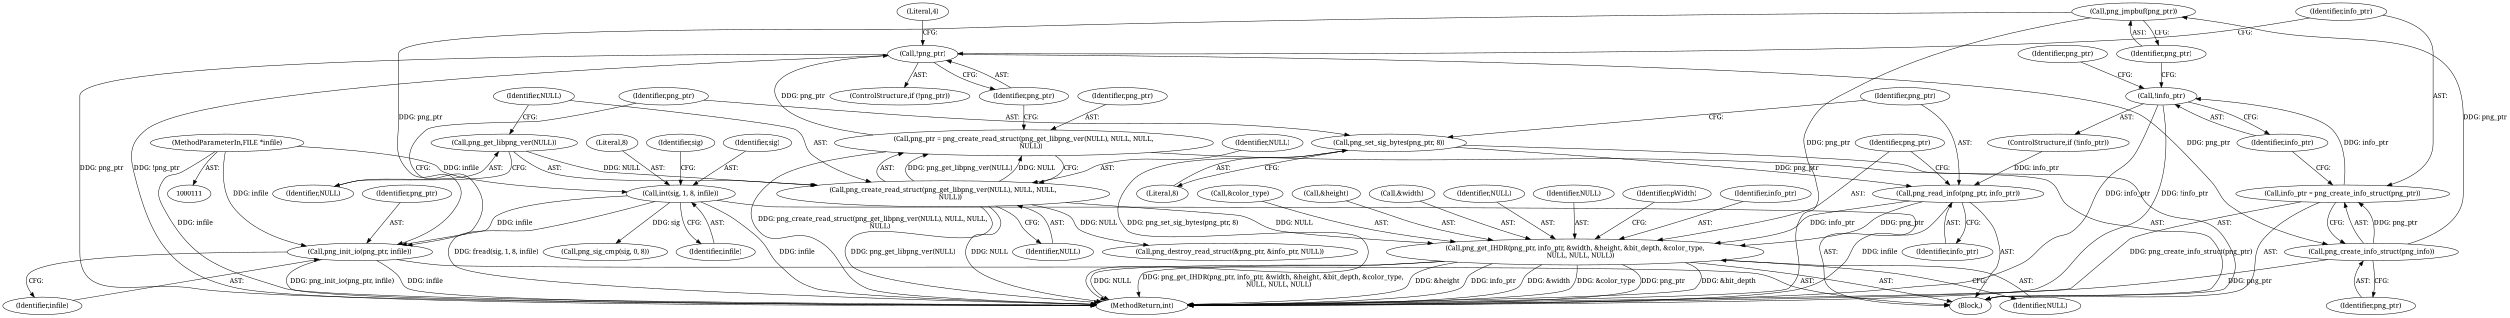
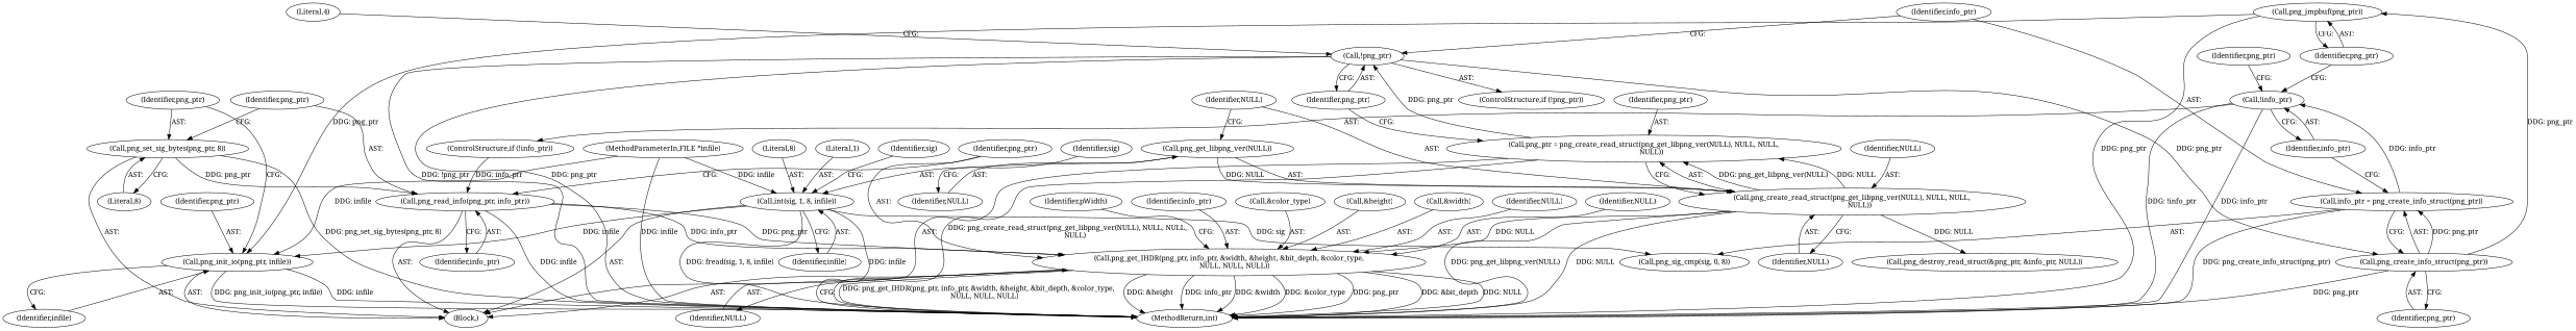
  digraph {
    fontname="Noto Serif"
    node [fontname="Noto Serif"]
    edge [fontname="Noto Serif"]
    n1 [label="(Call,png_read_info(png_ptr, info_ptr))"]
    n2 [label="(Call,png_get_IHDR(png_ptr, info_ptr, &width, &height, &bit_depth, &color_type,\n      NULL, NULL, NULL))"]
    n3 [label="(Block,)"]
    n4 [label="(Identifier,info_ptr)"]
    n5 [label="(MethodReturn,int)"]
    n6 [label="(Identifier,NULL)"]
    n7 [label="(Call,png_set_sig_bytes(png_ptr, 8))"]
    n8 [label="(Literal,8)"]
    n9 [label="(Call,png_init_io(png_ptr, infile))"]
    n10 [label="(Identifier,infile)"]
    n11 [label="(Call,png_jmpbuf(png_ptr))"]
    n12 [label="(Identifier,png_ptr)"]
    n13 [label="(Call,!info_ptr)"]
-   n14 [label="(Call,png_create_info_struct(png_info))"]
+   n14 [label="(Call,png_create_info_struct(png_ptr))"]
    n15 [label="(Call,info_ptr = png_create_info_struct(png_ptr))"]
    n16 [label="(Identifier,png_ptr)"]
    n17 [label="(Call,!png_ptr)"]
    n18 [label="(ControlStructure,if (!png_ptr))"]
    n19 [label="(Identifier,png_ptr)"]
    n20 [label="(Call,png_ptr = png_create_read_struct(png_get_libpng_ver(NULL), NULL, NULL,\n        NULL))"]
    n21 [label="(Call,png_create_read_struct(png_get_libpng_ver(NULL), NULL, NULL,\n        NULL))"]
    n22 [label="(Identifier,NULL)"]
    n23 [label="(Call,png_destroy_read_struct(&png_ptr, &info_ptr, NULL))"]
    n24 [label="(Call,png_get_libpng_ver(NULL))"]
    n25 [label="(Identifier,NULL)"]
    n26 [label="(Call,int(sig, 1, 8, infile))"]
    n27 [label="(Call,png_sig_cmp(sig, 0, 8))"]
    n28 [label="(Identifier,infile)"]
    n29 [label="(MethodParameterIn,FILE *infile)"]
-   1000111
    n31 [label="(Identifier,info_ptr)"]
    n32 [label="(ControlStructure,if (!info_ptr))"]
    n33 [label="(Identifier,png_ptr)"]
    n34 [label="(Call,&height)"]
    n35 [label="(Call,&width)"]
    n36 [label="(Literal,8)"]
    n37 [label="(Identifier,png_ptr)"]
    n38 [label="(Identifier,png_ptr)"]
+   n39 [label="(Literal,1)"]
    n40 [label="(Identifier,sig)"]
    n41 [label="(Literal,4)"]
    n42 [label="(Identifier,sig)"]
    n43 [label="(Identifier,NULL)"]
    n44 [label="(Identifier,NULL)"]
    n45 [label="(Identifier,NULL)"]
    n46 [label="(Identifier,png_ptr)"]
    n47 [label="(Identifier,pWidth)"]
    n48 [label="(Identifier,info_ptr)"]
    n49 [label="(Identifier,png_ptr)"]
    n50 [label="(Identifier,NULL)"]
    n51 [label="(Identifier,png_ptr)"]
    n52 [label="(Identifier,info_ptr)"]
    n53 [label="(Call,&color_type)"]
    n1 -> n2 [label="DDG: png_ptr"]
    n1 -> n2 [label="DDG: info_ptr"]
    n1 -> n3 [label="AST: "]
    n1 -> n4 [label="CFG: "]
    n1 -> n5 [label="DDG: infile"]
    n2 -> n3 [label="AST: "]
    n2 -> n5 [label="DDG: &bit_depth"]
    n2 -> n5 [label="DDG: NULL"]
    n2 -> n5 [label="DDG: png_get_IHDR(png_ptr, info_ptr, &width, &height, &bit_depth, &color_type,\n      NULL, NULL, NULL)"]
    n2 -> n5 [label="DDG: &height"]
    n2 -> n5 [label="DDG: info_ptr"]
    n2 -> n5 [label="DDG: &width"]
    n2 -> n5 [label="DDG: &color_type"]
    n2 -> n5 [label="DDG: png_ptr"]
    n2 -> n6 [label="CFG: "]
    n4 -> n1 [label="AST: "]
    n6 -> n2 [label="AST: "]
    n7 -> n1 [label="DDG: png_ptr"]
    n7 -> n3 [label="AST: "]
    n7 -> n5 [label="DDG: png_set_sig_bytes(png_ptr, 8)"]
    n7 -> n8 [label="CFG: "]
    n8 -> n7 [label="AST: "]
    n9 -> n3 [label="AST: "]
    n9 -> n5 [label="DDG: infile"]
    n9 -> n5 [label="DDG: png_init_io(png_ptr, infile)"]
    n9 -> n10 [label="CFG: "]
    n10 -> n9 [label="AST: "]
    n11 -> n5 [label="DDG: png_ptr"]
    n11 -> n9 [label="DDG: png_ptr"]
    n11 -> n12 [label="CFG: "]
    n12 -> n11 [label="AST: "]
    n12 -> n13 [label="CFG: "]
    n13 -> n5 [label="DDG: info_ptr"]
    n13 -> n5 [label="DDG: !info_ptr"]
    n13 -> n31 [label="CFG: "]
    n13 -> n32 [label="AST: "]
    n14 -> n5 [label="DDG: png_ptr"]
    n14 -> n11 [label="DDG: png_ptr"]
    n14 -> n15 [label="AST: "]
    n14 -> n15 [label="DDG: png_ptr"]
    n14 -> n16 [label="CFG: "]
-   n15 -> n3 [label="AST: "]
+   n15 -> n27 [label="AST: "]
    n15 -> n5 [label="DDG: png_create_info_struct(png_ptr)"]
    n15 -> n13 [label="DDG: info_ptr"]
    n15 -> n14 [label="CFG: "]
    n16 -> n14 [label="AST: "]
    n17 -> n5 [label="DDG: !png_ptr"]
    n17 -> n5 [label="DDG: png_ptr"]
    n17 -> n14 [label="DDG: png_ptr"]
    n17 -> n18 [label="AST: "]
    n17 -> n19 [label="CFG: "]
    n19 -> n17 [label="AST: "]
    n19 -> n20 [label="CFG: "]
    n20 -> n3 [label="AST: "]
    n20 -> n5 [label="DDG: png_create_read_struct(png_get_libpng_ver(NULL), NULL, NULL,\n        NULL)"]
    n20 -> n17 [label="DDG: png_ptr"]
    n20 -> n21 [label="CFG: "]
    n21 -> n2 [label="DDG: NULL"]
    n21 -> n5 [label="DDG: png_get_libpng_ver(NULL)"]
    n21 -> n5 [label="DDG: NULL"]
    n21 -> n20 [label="AST: "]
    n21 -> n20 [label="DDG: png_get_libpng_ver(NULL)"]
    n21 -> n20 [label="DDG: NULL"]
    n21 -> n22 [label="CFG: "]
    n21 -> n23 [label="DDG: NULL"]
    n22 -> n21 [label="AST: "]
    n24 -> n21 [label="AST: "]
    n24 -> n21 [label="DDG: NULL"]
    n24 -> n25 [label="CFG: "]
    n25 -> n24 [label="AST: "]
    n26 -> n3 [label="AST: "]
    n26 -> n5 [label="DDG: fread(sig, 1, 8, infile)"]
    n26 -> n5 [label="DDG: infile"]
    n26 -> n9 [label="DDG: infile"]
    n26 -> n27 [label="DDG: sig"]
    n26 -> n28 [label="CFG: "]
    n28 -> n26 [label="AST: "]
    n29 -> n5 [label="DDG: infile"]
    n29 -> n9 [label="DDG: infile"]
    n29 -> n26 [label="DDG: infile"]
-   n29 -> 1000111 [label="AST: "]
    n31 -> n13 [label="AST: "]
    n31 -> n15 [label="CFG: "]
    n32 -> n1 [label="DDG: info_ptr"]
    n33 -> n20 [label="AST: "]
    n34 -> n2 [label="AST: "]
    n35 -> n2 [label="AST: "]
    n36 -> n26 [label="AST: "]
    n37 -> n1 [label="CFG: "]
    n37 -> n2 [label="AST: "]
    n38 -> n7 [label="AST: "]
    n38 -> n9 [label="CFG: "]
+   n39 -> n26 [label="AST: "]
    n40 -> n26 [label="CFG: "]
    n41 -> n17 [label="CFG: "]
    n42 -> n26 [label="AST: "]
    n43 -> n21 [label="AST: "]
    n44 -> n2 [label="AST: "]
    n45 -> n2 [label="AST: "]
    n46 -> n13 [label="CFG: "]
    n47 -> n2 [label="CFG: "]
    n48 -> n2 [label="AST: "]
    n49 -> n1 [label="AST: "]
    n49 -> n7 [label="CFG: "]
    n50 -> n21 [label="AST: "]
    n50 -> n24 [label="CFG: "]
    n51 -> n9 [label="AST: "]
    n52 -> n15 [label="AST: "]
    n52 -> n17 [label="CFG: "]
    n53 -> n2 [label="AST: "]
  }
